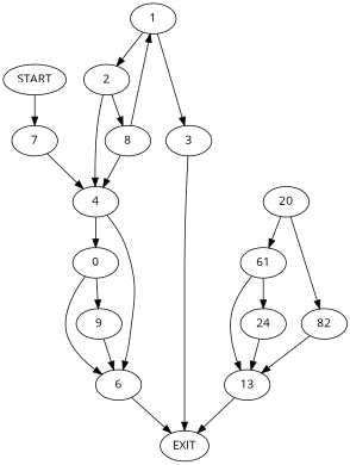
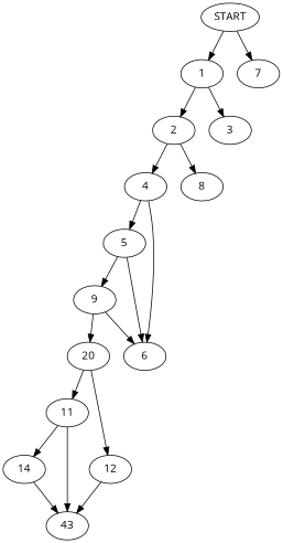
  digraph {
    fontname="Open Sans"
    node [fontname="Open Sans"]
    edge [fontname="Open Sans"]
    n1 [label=START]
    1
    7
    2
    3
    4
    8
-   n8 [label=EXIT]
-   5 [label=0]
+   5
    6
    9
    n12 [label=20]
-   11 [label=61]
-   12 [label=82]
-   13
-   14 [label=24]
-   8 -> 1
+   11
+   12
+   13 [label=43]
+   14
+   n1 -> 1
    n1 -> 7
    1 -> 2
    1 -> 3
-   7 -> 4
    2 -> 4
    2 -> 8
-   3 -> n8
    4 -> 5
    4 -> 6
-   8 -> 4
    5 -> 6
    5 -> 9
-   6 -> n8
    9 -> 6
+   9 -> n12
    n12 -> 11
    n12 -> 12
    11 -> 13
    11 -> 14
    12 -> 13
-   13 -> n8
    14 -> 13
  }
